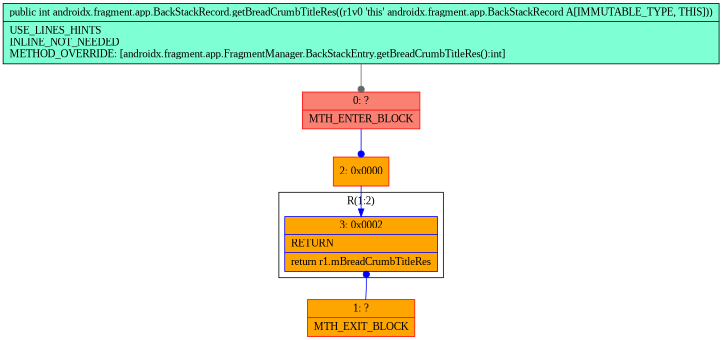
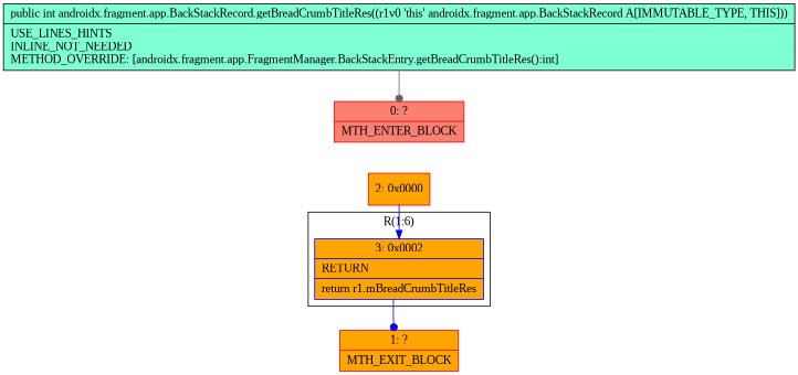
  digraph {
    fontname="Liberation Serif"
    node [color=red fillcolor=orange fontname="Liberation Serif" shape=record style=filled]
    edge [arrowhead=dot color=blue fontname="Liberation Serif"]
    n1 [color=blue label="{3\:\ 0x0002|RETURN\l|return r1.mBreadCrumbTitleRes\l}"]
    n2 [label="{1\:\ ?|MTH_EXIT_BLOCK\l}"]
    n3 [fillcolor=salmon label="{0\:\ ?|MTH_ENTER_BLOCK\l}"]
    n4 [label="{2\:\ 0x0000}"]
    n5 [fillcolor=aquamarine label="{public int androidx.fragment.app.BackStackRecord.getBreadCrumbTitleRes((r1v0 'this' androidx.fragment.app.BackStackRecord A[IMMUTABLE_TYPE, THIS]))  | USE_LINES_HINTS\lINLINE_NOT_NEEDED\lMETHOD_OVERRIDE: [androidx.fragment.app.FragmentManager.BackStackEntry.getBreadCrumbTitleRes():int]\l}" color=""]
    subgraph cluster_1 {
-     label="R(1:2)"
+     label="R(1:6)"
      n1
    }
-   n2 -> n1
-   n3 -> n4
+   n1 -> n2
    n4 -> n1 [arrowhead=normal]
    n5 -> n3 [color=gray40]
  }
